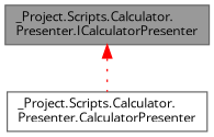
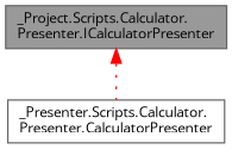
  digraph {
    fontname="Open Sans"
    node [color=gray40 fontname="Open Sans" fontsize=10 shape=box style=filled]
    n1 [fillcolor=grey60 fontcolor=black height=0.2 label="_Project.Scripts.Calculator.\lPresenter.ICalculatorPresenter" width=0.4]
-   n2 [fillcolor=white height=0.2 label="_Project.Scripts.Calculator.\lPresenter.CalculatorPresenter" width=0.4]
+   n2 [fillcolor=white height=0.2 label="_Presenter.Scripts.Calculator.\lPresenter.CalculatorPresenter" width=0.4]
    n1 -> n2 [color=red dir=back fontname="Open Sans" fontsize=10 labelfontname=Helvetica labelfontsize=10 style=dotted]
  }
